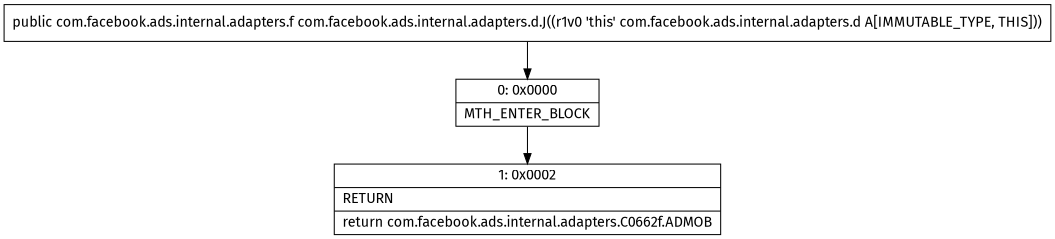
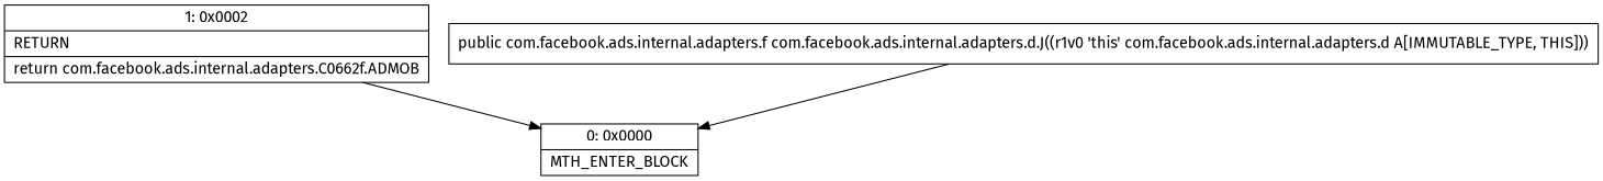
  digraph {
    fontname="Fira Sans"
    node [shape=record fontname="Fira Sans"]
    edge [fontname="Fira Sans"]
    n1 [label="{0\:\ 0x0000|MTH_ENTER_BLOCK\l}"]
    n2 [label="{1\:\ 0x0002|RETURN\l|return com.facebook.ads.internal.adapters.C0662f.ADMOB\l}"]
    n3 [label="{public com.facebook.ads.internal.adapters.f com.facebook.ads.internal.adapters.d.J((r1v0 'this' com.facebook.ads.internal.adapters.d A[IMMUTABLE_TYPE, THIS])) }"]
-   n1 -> n2
+   n2 -> n1
    n3 -> n1
  }
